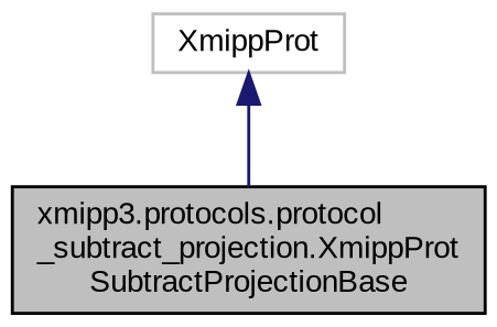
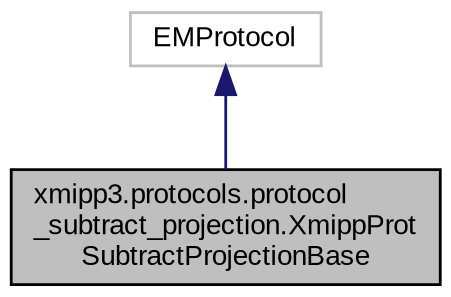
  digraph {
    fontname="Liberation Sans"
    node [fontname="Liberation Sans" fontsize=10 shape=record style=filled]
    n1 [color=black fillcolor=grey75 fontcolor=black height=0.2 label="xmipp3.protocols.protocol\l_subtract_projection.XmippProt\lSubtractProjectionBase" width=0.4]
-   n2 [color=grey75 fillcolor=white height=0.2 label=XmippProt width=0.4]
+   n2 [color=grey75 fillcolor=white height=0.2 label=EMProtocol width=0.4]
    n2 -> n1 [color=midnightblue dir=back fontname="Liberation Sans" fontsize=10 labelfontname=Helvetica labelfontsize=10 style=solid]
  }
